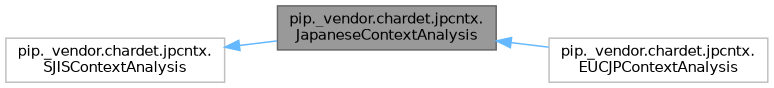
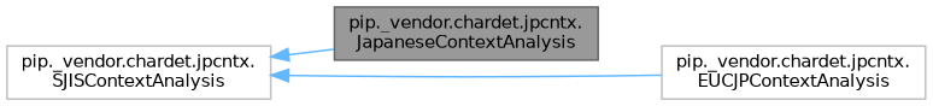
  digraph {
    rankdir=LR
    node [color=grey75 fillcolor=white fontname=Helvetica fontsize=10 shape=box style=filled]
    edge [color=steelblue1 dir=back fontname=Helvetica fontsize=10 labelfontname=Helvetica labelfontsize=10 style=solid]
    n1 [color=gray40 fillcolor=grey60 fontcolor=black height=0.2 label="pip._vendor.chardet.jpcntx.\lJapaneseContextAnalysis" width=0.4]
    n2 [height=0.2 label="pip._vendor.chardet.jpcntx.\lEUCJPContextAnalysis" width=0.4]
    n3 [height=0.2 label="pip._vendor.chardet.jpcntx.\lSJISContextAnalysis" width=0.4]
-   n1 -> n2
+   n3 -> n2
    n3 -> n1
  }
